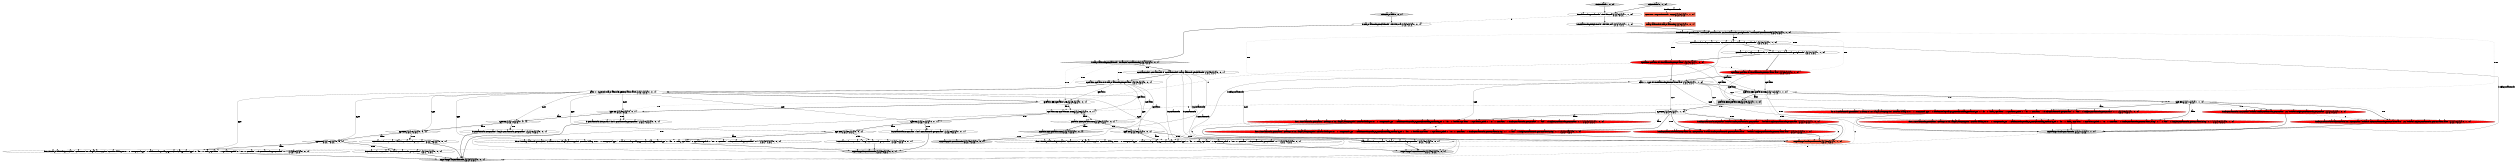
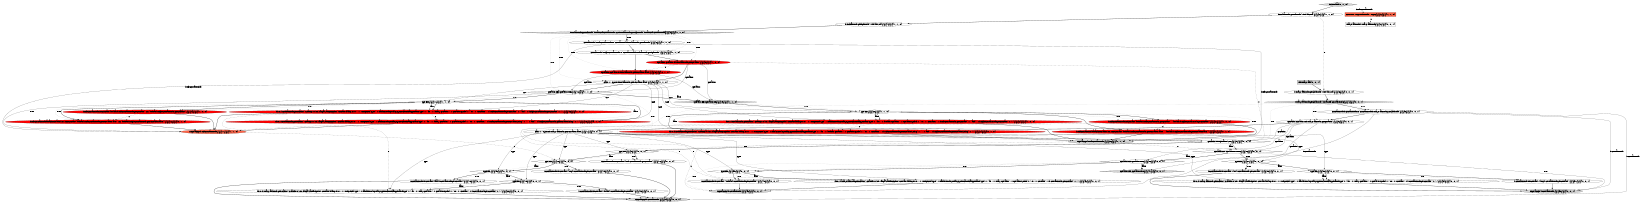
  digraph {
    node [fillcolor=white shape=ellipse style=filled]
    edge [style=bold]
    n1 [label="type == @@@12@@@['0', '0', '1']" shape=diamond]
    n2 [label="irConstantNode.setConstant(-(long)irConstantNode.getConstant())@@@13@@@['0', '0', '1']"]
    n3 [label="type == @@@15@@@['0', '0', '1']" shape=diamond]
-   n4 [fillcolor=lightgray label="scope.accept(irConstantNode)@@@24@@@['0', '0', '1']" shape=diamond]
+   n4 [fillcolor=lightgray label="scope.accept(irConstantNode)@@@24@@@['0', '0', '1']"]
    n5 [label="type == @@@18@@@['0', '0', '1']" shape=diamond]
    n6 [label="irConstantNode.setConstant(-(float)irConstantNode.getConstant())@@@16@@@['0', '0', '1']"]
    n7 [label="throw irUnaryMathNode.getLocation().createError(new IllegalStateException(\"constant folding error: \" + \"unexpected type (\" + PainlessLookupUtility.typeToCanonicalTypeName(type) + \"( for \" + \"unary operation (\" + operation.symbol + \"( on \" + \"constant (\" + irConstantNode.getConstant() + \"(\"))@@@43@@@['0', '0', '1']"]
    n8 [fillcolor=lightgray label="scope.accept(irConstantNode)@@@45@@@['0', '0', '1']"]
-   n9 [fillcolor=lightgray label="visitBoolean['1', '0', '0']" shape=diamond]
    n10 [label="irBooleanNode.getLeftNode().visit(this,null)@@@3@@@['1', '1', '0']"]
    n11 [label="irUnaryMathNode.getChildNode().visit(this,null)@@@3@@@['0', '0', '1']"]
    n12 [label="irBooleanNode.getRightNode().visit(this,null)@@@4@@@['1', '1', '0']"]
    n13 [fillcolor=tomato label="Consumer<ExpressionNode> scope@@@2@@@['1', '1', '0']" shape=box]
-   n14 [fillcolor=tomato label="UnaryMathNode irUnaryMathNode@@@2@@@['0', '0', '1']" shape=box]
+   n14 [label="UnaryMathNode irUnaryMathNode@@@2@@@['0', '0', '1']" shape=box]
    n15 [fillcolor=lightgray label="operation == Operation.ADD@@@47@@@['0', '0', '1']" shape=diamond]
-   n16 [fillcolor=lightgray label="scope.accept(irConstantNode)@@@48@@@['0', '0', '1']"]
    n17 [label="type == @@@30@@@['0', '0', '1']" shape=diamond]
    n18 [label="irConstantNode.setConstant(~(long)irConstantNode.getConstant())@@@31@@@['0', '0', '1']"]
    n19 [label="throw irUnaryMathNode.getLocation().createError(new IllegalStateException(\"constant folding error: \" + \"unexpected type (\" + PainlessLookupUtility.typeToCanonicalTypeName(type) + \"( for \" + \"unary operation (\" + operation.symbol + \"( on \" + \"constant (\" + irConstantNode.getConstant() + \"(\"))@@@34@@@['0', '0', '1']"]
    n20 [fillcolor=lightgray label="scope.accept(irConstantNode)@@@36@@@['0', '0', '1']"]
    n21 [fillcolor=red label="irLeftConstantNode.attachDecoration(new IRDConstant((boolean)irLeftConstantNode.getDecorationValue() && (boolean)irRightConstantNode.getDecorationValue()))@@@12@@@['0', '1', '0']"]
-   n22 [fillcolor=lightgray label="scope.accept(irLeftConstantNode)@@@17@@@['1', '1', '0']"]
+   n22 [fillcolor=tomato label="scope.accept(irLeftConstantNode)@@@17@@@['1', '1', '0']"]
    n23 [fillcolor=lightgray label="irUnaryMathNode.getChildNode() instanceof ConstantNode@@@4@@@['0', '0', '1']" shape=diamond]
    n24 [fillcolor=lightgray label="irBooleanNode.getLeftNode() instanceof ConstantNode && irBooleanNode.getRightNode() instanceof ConstantNode@@@5@@@['1', '1', '0']" shape=diamond]
    n25 [label="Class<?> type = irUnaryMathNode.getDecorationValue()@@@7@@@['0', '0', '1']"]
-   n26 [label="operation == Operation.SUB@@@8@@@['0', '0', '1']"]
+   n26 [label="operation == Operation.SUB@@@8@@@['0', '0', '1']" shape=diamond]
    n27 [label="Operation operation = irUnaryMathNode.getOperation()@@@6@@@['0', '0', '1']"]
    n28 [label="ConstantNode irConstantNode = (ConstantNode)irUnaryMathNode.getChildNode()@@@5@@@['0', '0', '1']"]
    n29 [fillcolor=red label="throw irBooleanNode.getLocation().createError(new IllegalStateException(\"constant folding error: \" + \"unexpected type (\" + PainlessLookupUtility.typeToCanonicalTypeName(type) + \"( for \" + \"boolean operation (\" + operation.symbol + \"( on \" + \"constants (\" + irLeftConstantNode.getConstant() + \"( and (\" + irRightConstantNode.getConstant() + \"(\"))@@@24@@@['1', '0', '0']"]
-   n30 [fillcolor=tomato label="scope.accept(irLeftConstantNode)@@@26@@@['1', '1', '0']"]
+   n30 [fillcolor=lightgray label="scope.accept(irLeftConstantNode)@@@26@@@['1', '1', '0']"]
    n31 [fillcolor=red label="throw irBooleanNode.getLocation().createError(new IllegalStateException(\"constant folding error: \" + \"unexpected type (\" + PainlessLookupUtility.typeToCanonicalTypeName(type) + \"( for \" + \"boolean operation (\" + operation.symbol + \"( on \" + \"constants (\" + irLeftConstantNode.getDecorationString() + \"( \" + \"and (\" + irRightConstantNode.getDecorationString() + \"(\"))@@@24@@@['0', '1', '0']"]
    n32 [label="throw irUnaryMathNode.getLocation().createError(new IllegalStateException(\"constant folding error: \" + \"unexpected type (\" + PainlessLookupUtility.typeToCanonicalTypeName(type) + \"( for \" + \"unary operation (\" + operation.symbol + \"( on \" + \"constant (\" + irConstantNode.getConstant() + \"(\"))@@@22@@@['0', '0', '1']"]
    n33 [label="type == @@@27@@@['0', '0', '1']" shape=diamond]
    n34 [label="type == @@@9@@@['0', '0', '1']" shape=diamond]
    n35 [label="type == @@@39@@@['0', '0', '1']" shape=diamond]
-   n36 [label="operation == Operation.BWNOT@@@26@@@['0', '0', '1']" shape=box]
+   n36 [label="operation == Operation.BWNOT@@@26@@@['0', '0', '1']" shape=diamond]
    n37 [label="irConstantNode.setConstant(-(double)irConstantNode.getConstant())@@@19@@@['0', '0', '1']"]
    n38 [label="irConstantNode.setConstant(~(int)irConstantNode.getConstant())@@@28@@@['0', '0', '1']"]
    n39 [label="irConstantNode.setConstant(-(int)irConstantNode.getConstant())@@@10@@@['0', '0', '1']"]
    n40 [label="irConstantNode.setConstant(!(boolean)irConstantNode.getConstant())@@@40@@@['0', '0', '1']"]
    n41 [fillcolor=red label="Operation operation = irBooleanNode.getOperation()@@@8@@@['1', '0', '0']"]
-   n42 [label="operation == Operation.AND@@@10@@@['1', '1', '0']"]
+   n42 [label="operation == Operation.AND@@@10@@@['1', '1', '0']" shape=diamond]
    n43 [label="Class<?> type = irBooleanNode.getDecorationValue()@@@9@@@['1', '1', '0']"]
-   n44 [fillcolor=lightgray label="operation == Operation.OR@@@19@@@['1', '1', '0']" shape=box]
+   n44 [fillcolor=lightgray label="operation == Operation.OR@@@19@@@['1', '1', '0']" shape=diamond]
    n45 [fillcolor=red label="Operation operation = irBooleanNode.getDecorationValue()@@@8@@@['0', '1', '0']"]
    n46 [label="type == @@@11@@@['1', '1', '0']" shape=diamond]
    n47 [fillcolor=red label="throw irBooleanNode.getLocation().createError(new IllegalStateException(\"constant folding error: \" + \"unexpected type (\" + PainlessLookupUtility.typeToCanonicalTypeName(type) + \"( for \" + \"binary operation (\" + operation.symbol + \"( on \" + \"constants (\" + irLeftConstantNode.getConstant() + \"( and (\" + irRightConstantNode.getConstant() + \"(\"))@@@15@@@['1', '0', '0']"]
    n48 [fillcolor=red label="throw irBooleanNode.getLocation().createError(new IllegalStateException(\"constant folding error: \" + \"unexpected type (\" + PainlessLookupUtility.typeToCanonicalTypeName(type) + \"( for \" + \"binary operation (\" + operation.symbol + \"( on \" + \"constants (\" + irLeftConstantNode.getDecorationString() + \"( \" + \"and (\" + irRightConstantNode.getDecorationString() + \"(\"))@@@15@@@['0', '1', '0']"]
-   n49 [label="type == @@@20@@@['1', '1', '0']" shape=box]
+   n49 [label="type == @@@20@@@['1', '1', '0']" shape=diamond]
    n50 [fillcolor=red label="irLeftConstantNode.setConstant((boolean)irLeftConstantNode.getConstant() && (boolean)irRightConstantNode.getConstant())@@@12@@@['1', '0', '0']"]
    n51 [label="operation == Operation.NOT@@@38@@@['0', '0', '1']" shape=diamond]
    n52 [fillcolor=red label="irLeftConstantNode.attachDecoration(new IRDConstant((boolean)irLeftConstantNode.getDecorationValue() || (boolean)irRightConstantNode.getDecorationValue()))@@@21@@@['0', '1', '0']"]
    n53 [fillcolor=red label="irLeftConstantNode.setConstant((boolean)irLeftConstantNode.getConstant() || (boolean)irRightConstantNode.getConstant())@@@21@@@['1', '0', '0']"]
    n54 [label="ConstantNode irRightConstantNode = (ConstantNode)irBooleanNode.getRightNode()@@@7@@@['1', '1', '0']"]
-   n55 [fillcolor=lightgray label="visitUnaryMath['0', '0', '1']" shape=diamond]
+   n55 [fillcolor=lightgray label="visitUnaryMath['0', '0', '1']" shape=box]
    n56 [fillcolor=lightgray label="visitBoolean['0', '1', '0']" shape=diamond]
    n57 [label="ConstantNode irLeftConstantNode = (ConstantNode)irBooleanNode.getLeftNode()@@@6@@@['1', '1', '0']"]
    n1 -> n2
    n1 -> n2 [label=true style=dotted]
    n1 -> n3
    n1 -> n3 [label=false style=dotted]
    n2 -> n4
    n3 -> n5
    n3 -> n5 [label=false style=dotted]
    n3 -> n6 [label=true style=dotted]
    n3 -> n6
    n5 -> n32
    n5 -> n32 [label=false style=dotted]
    n5 -> n37 [label=true style=dotted]
    n5 -> n37
    n6 -> n4
    n7 -> n8
-   n9 -> n10
    n10 -> n11 [label=0 style=dashed]
    n10 -> n12
    n11 -> n23
    n12 -> n24
    n13 -> n14 [label=0 style=dashed]
-   n15 -> n16 [label=true style=dotted]
-   n15 -> n16
    n17 -> n18
    n17 -> n18 [label=true style=dotted]
    n17 -> n19
    n17 -> n19 [label=false style=dotted]
    n18 -> n20
    n19 -> n20
    n21 -> n22
-   n22 -> n4 [label=0 style=dashed]
+   n22 -> n1 [label=0 style=dashed]
    n23 -> n25 [label=true style=dotted]
    n23 -> n26 [label=true style=dotted]
    n23 -> n27 [label=true style=dotted]
    n23 -> n28
    n23 -> n28 [label=true style=dotted]
    n24 -> n41 [label=true style=dotted]
    n24 -> n42 [label=true style=dotted]
    n24 -> n43 [label=true style=dotted]
    n24 -> n45 [label=true style=dotted]
    n24 -> n54 [label=true style=dotted]
    n24 -> n57 [label=true style=dotted]
    n24 -> n57
    n25 -> n1 [label=type style=solid]
    n25 -> n3 [label=type style=solid]
    n25 -> n5 [label=type style=solid]
    n25 -> n7 [label=type style=solid]
    n25 -> n17 [label=type style=solid]
    n25 -> n19 [label=type style=solid]
    n25 -> n26
    n25 -> n32 [label=type style=solid]
    n25 -> n33 [label=type style=solid]
    n25 -> n34 [label=type style=solid]
    n25 -> n35 [label=type style=solid]
    n26 -> n34
    n26 -> n34 [label=true style=dotted]
    n26 -> n36
    n26 -> n36 [label=false style=dotted]
    n27 -> n15 [label=operation style=solid]
    n27 -> n25
    n27 -> n26 [label=operation style=solid]
    n27 -> n36 [label=operation style=solid]
    n27 -> n51 [label=operation style=solid]
    n28 -> n4 [label=irConstantNode style=solid]
    n28 -> n8 [label=irConstantNode style=solid]
-   n28 -> n16 [label=irConstantNode style=solid]
    n28 -> n20 [label=irConstantNode style=solid]
    n28 -> n27
    n29 -> n7 [label=0 style=dashed]
    n29 -> n30
    n29 -> n31 [label=0 style=dashed]
+   n30 -> n8 [label=0 style=dashed]
    n31 -> n30
    n32 -> n4
    n33 -> n17
    n33 -> n17 [label=false style=dotted]
    n33 -> n38 [label=true style=dotted]
    n33 -> n38
    n34 -> n1
    n34 -> n1 [label=false style=dotted]
    n34 -> n39
    n34 -> n39 [label=true style=dotted]
    n35 -> n7 [label=false style=dotted]
    n35 -> n7
    n35 -> n40
    n35 -> n40 [label=true style=dotted]
    n36 -> n20 [label=true style=solid]
    n36 -> n33
    n36 -> n33 [label=true style=dotted]
    n36 -> n51 [label=false style=dotted]
    n36 -> n51
    n37 -> n4
    n38 -> n20
    n39 -> n4
    n40 -> n8
    n41 -> n26 [label=0 style=dashed]
    n41 -> n42 [label=operation style=solid]
    n41 -> n43
    n41 -> n44 [label=operation style=solid]
    n41 -> n45 [label=0 style=dashed]
    n42 -> n22 [label=true style=solid]
    n42 -> n30 [label=true style=dotted]
    n42 -> n44
    n42 -> n44 [label=false style=dotted]
    n42 -> n46
    n42 -> n46 [label=true style=dotted]
    n43 -> n29 [label=type style=solid]
    n43 -> n31 [label=type style=solid]
    n43 -> n42
    n43 -> n46 [label=type style=solid]
    n43 -> n47 [label=type style=solid]
    n43 -> n48 [label=type style=solid]
    n43 -> n49 [label=type style=solid]
-   n44 -> n36 [label=0 style=dashed]
+   n30 -> n36 [label=0 style=dashed]
    n44 -> n49 [label=true style=dotted]
    n44 -> n49
    n45 -> n42 [label=operation style=solid]
    n45 -> n43
    n45 -> n44 [label=operation style=solid]
    n46 -> n21
    n46 -> n21 [label=true style=dotted]
    n46 -> n47 [label=false style=dotted]
    n46 -> n47
    n46 -> n48
    n46 -> n48 [label=false style=dotted]
    n46 -> n50 [label=true style=dotted]
    n46 -> n50
    n47 -> n22
    n47 -> n32 [label=0 style=dashed]
    n47 -> n48 [label=0 style=dashed]
    n48 -> n22
    n49 -> n29 [label=false style=dotted]
    n49 -> n29
    n49 -> n31
    n49 -> n31 [label=false style=dotted]
    n49 -> n52 [label=true style=dotted]
    n49 -> n52
    n49 -> n53
    n49 -> n53 [label=true style=dotted]
    n50 -> n21 [label=0 style=dashed]
    n50 -> n22
    n51 -> n8 [label=true style=dotted]
    n51 -> n15
    n51 -> n15 [label=false style=dotted]
    n51 -> n35 [label=true style=dotted]
    n51 -> n35
    n52 -> n30
    n53 -> n30
    n53 -> n40 [label=0 style=dashed]
    n53 -> n52 [label=0 style=dashed]
    n54 -> n41
    n54 -> n45
    n55 -> n11
    n56 -> n10
    n56 -> n13 [label=irLeftConstantNode style=dotted]
    n57 -> n22 [label=irLeftConstantNode style=solid]
    n57 -> n30 [label=irLeftConstantNode style=solid]
    n57 -> n54
  }
